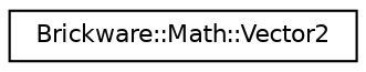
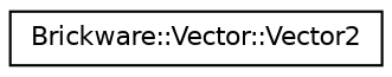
  digraph {
    rankdir=LR
-   n1 [color=black fillcolor=white fontname=Helvetica fontsize=10 height=0.2 label="Brickware::Math::Vector2" shape=record style=filled width=0.4]
+   n1 [color=black fillcolor=white fontname=Helvetica fontsize=10 height=0.2 label="Brickware::Vector::Vector2" shape=record style=filled width=0.4]
  }
